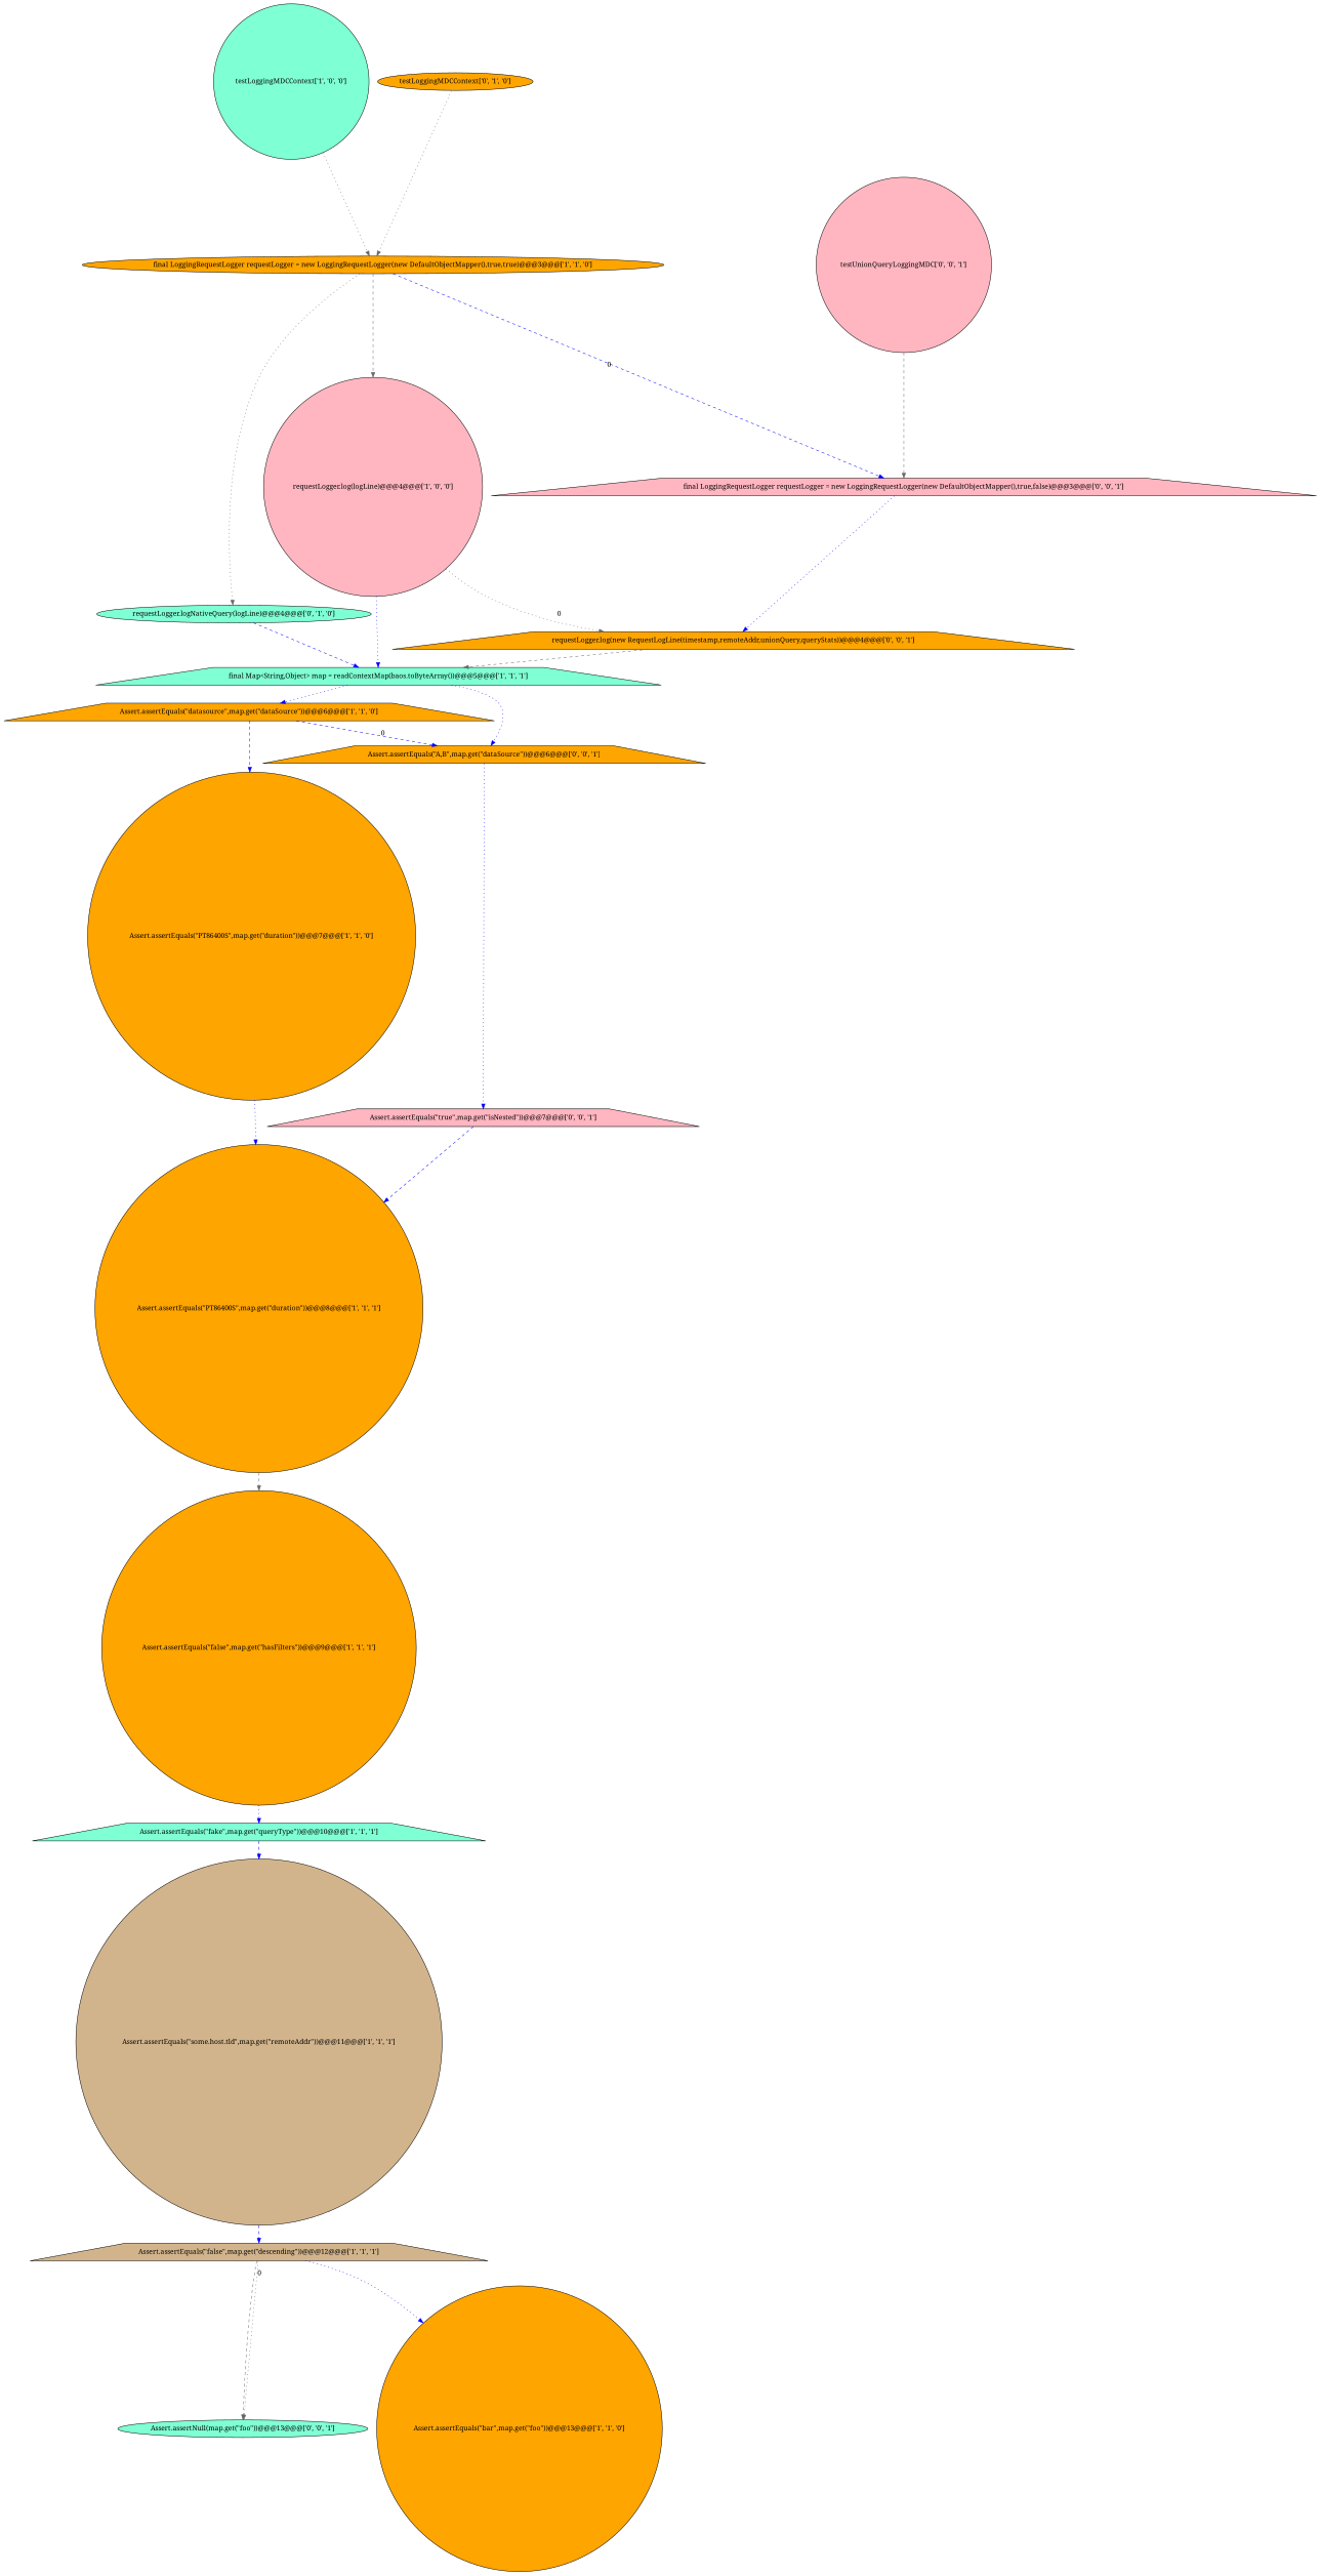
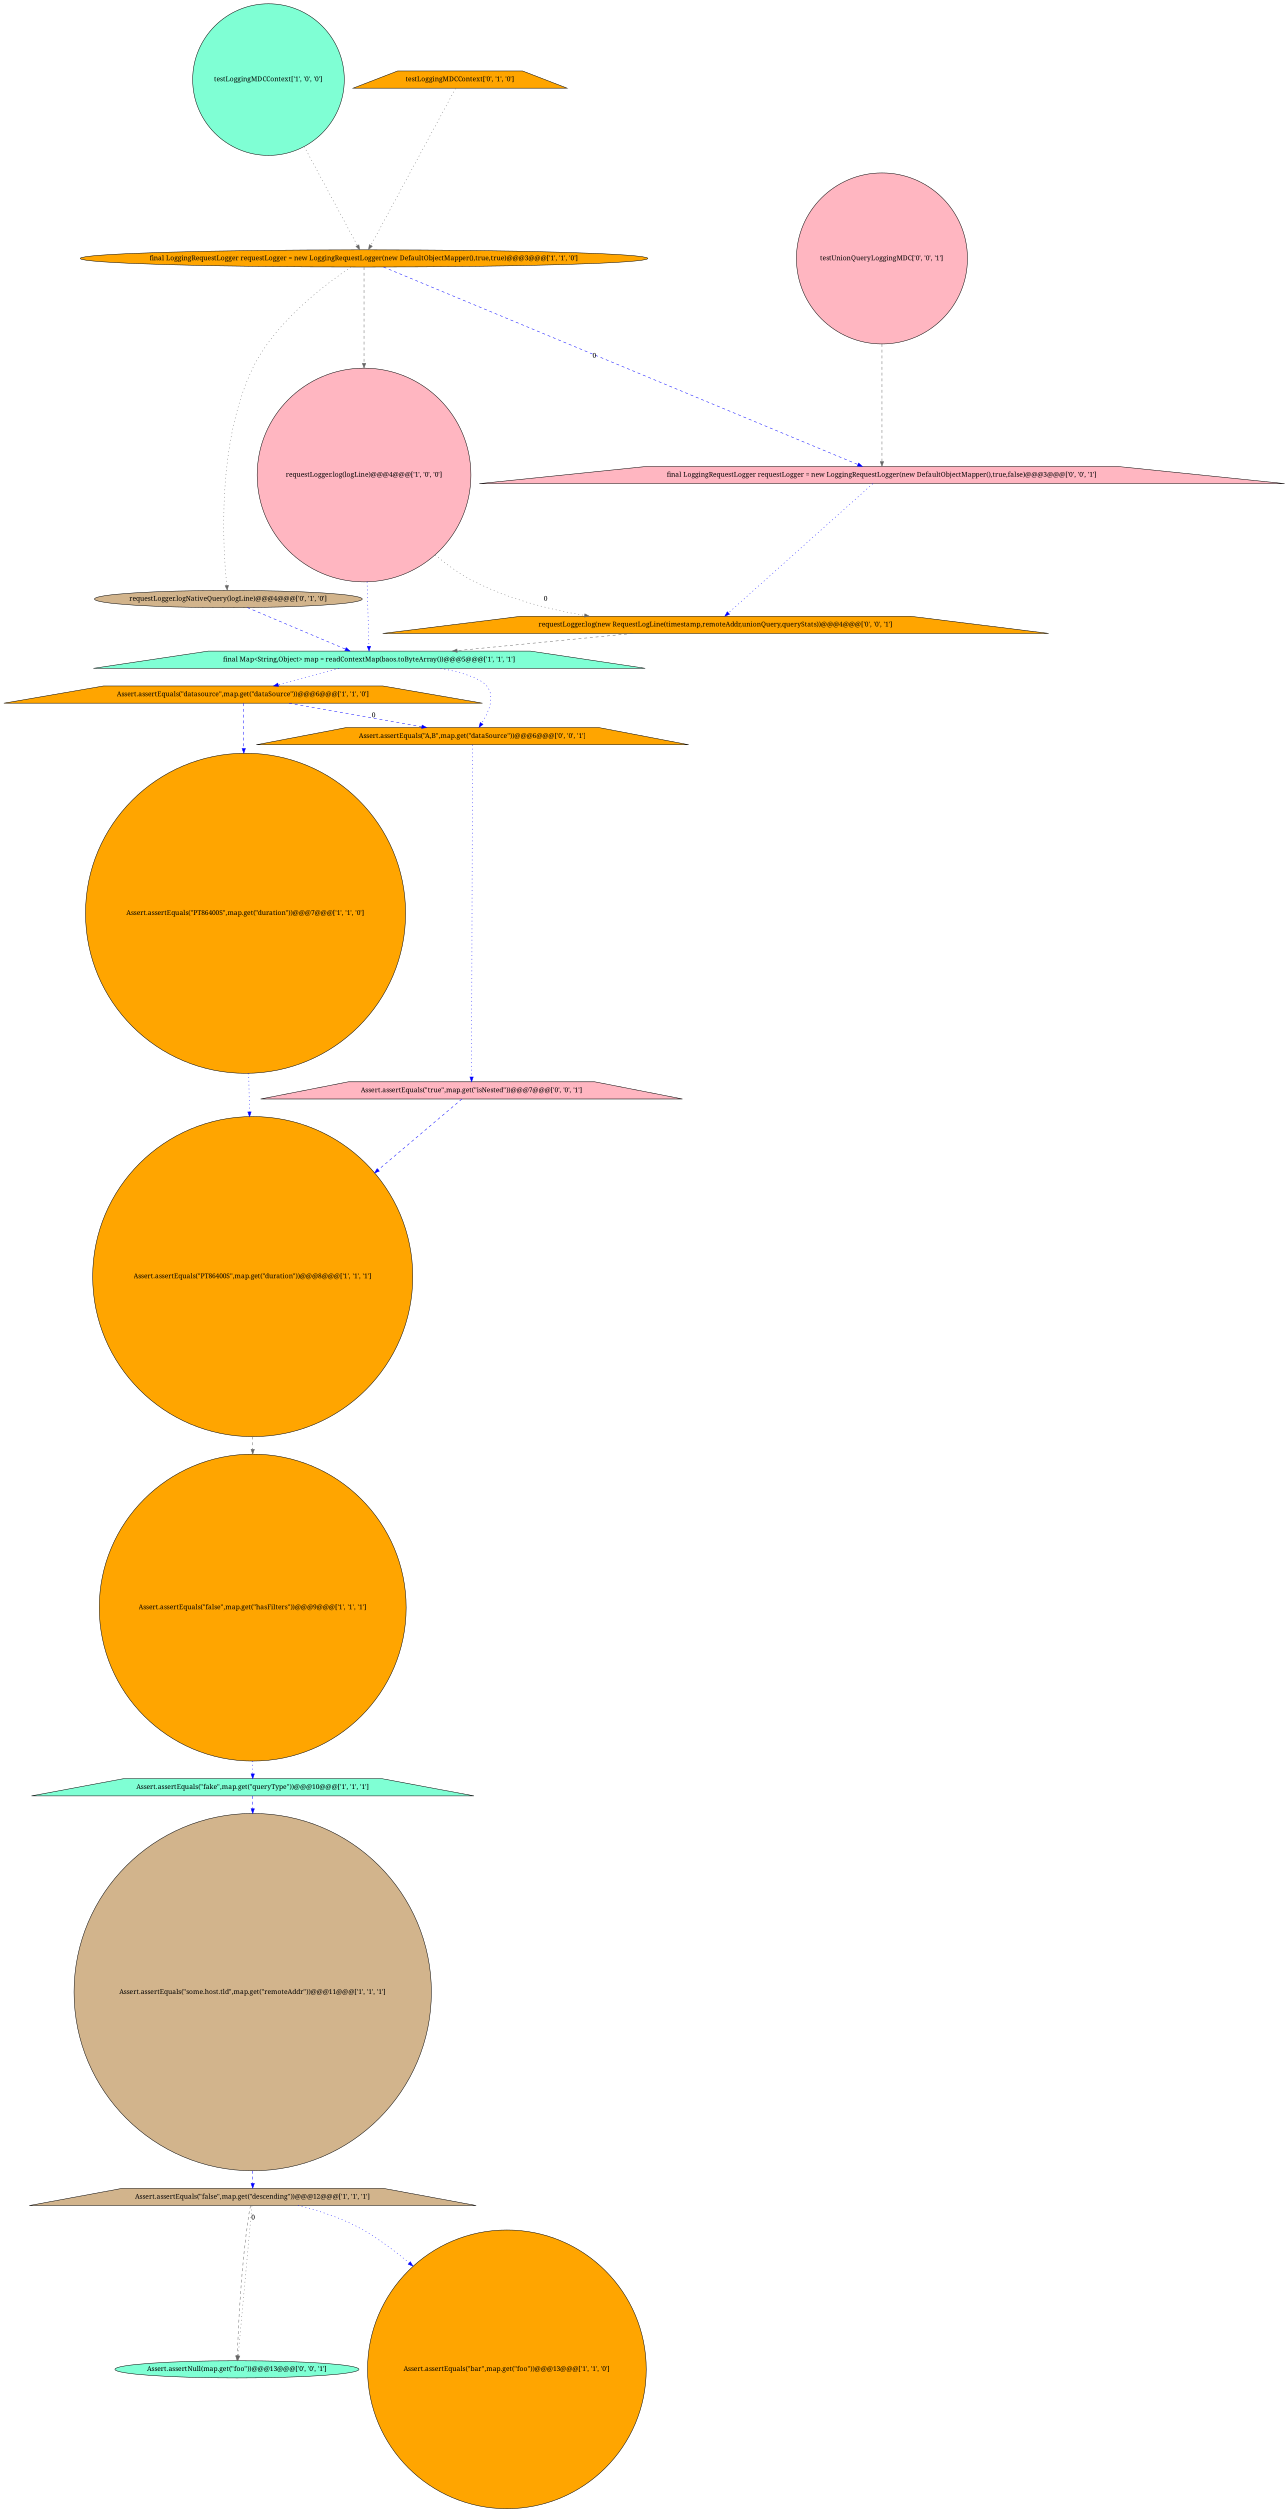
  digraph {
    fontname="Noto Serif"
    node [fillcolor=orange fontname="Noto Serif" shape=trapezium style=filled]
    edge [color=blue fontname="Noto Serif" style=dotted]
    n1 [fillcolor=aquamarine label="Assert.assertNull(map.get(\"foo\"))@@@13@@@['0', '0', '1']" shape=ellipse]
    n2 [label="Assert.assertEquals(\"datasource\",map.get(\"dataSource\"))@@@6@@@['1', '1', '0']"]
    n3 [label="Assert.assertEquals(\"PT86400S\",map.get(\"duration\"))@@@7@@@['1', '1', '0']" shape=circle]
    n4 [label="Assert.assertEquals(\"A,B\",map.get(\"dataSource\"))@@@6@@@['0', '0', '1']"]
    n5 [label="Assert.assertEquals(\"PT86400S\",map.get(\"duration\"))@@@8@@@['1', '1', '1']" shape=circle]
    n6 [fillcolor=lightpink label="Assert.assertEquals(\"true\",map.get(\"isNested\"))@@@7@@@['0', '0', '1']"]
    n7 [label="Assert.assertEquals(\"false\",map.get(\"hasFilters\"))@@@9@@@['1', '1', '1']" shape=circle]
    n8 [fillcolor=tan label="Assert.assertEquals(\"false\",map.get(\"descending\"))@@@12@@@['1', '1', '1']"]
    n9 [label="Assert.assertEquals(\"bar\",map.get(\"foo\"))@@@13@@@['1', '1', '0']" shape=circle]
    n10 [fillcolor=aquamarine label="testLoggingMDCContext['1', '0', '0']" shape=circle]
    n11 [label="final LoggingRequestLogger requestLogger = new LoggingRequestLogger(new DefaultObjectMapper(),true,true)@@@3@@@['1', '1', '0']" shape=ellipse]
    n12 [fillcolor=lightpink label="final LoggingRequestLogger requestLogger = new LoggingRequestLogger(new DefaultObjectMapper(),true,false)@@@3@@@['0', '0', '1']"]
    n13 [fillcolor=lightpink label="requestLogger.log(logLine)@@@4@@@['1', '0', '0']" shape=circle]
-   n14 [fillcolor=aquamarine label="requestLogger.logNativeQuery(logLine)@@@4@@@['0', '1', '0']" shape=ellipse]
+   n14 [fillcolor=tan label="requestLogger.logNativeQuery(logLine)@@@4@@@['0', '1', '0']" shape=ellipse]
    n15 [label="requestLogger.log(new RequestLogLine(timestamp,remoteAddr,unionQuery,queryStats))@@@4@@@['0', '0', '1']"]
    n16 [fillcolor=aquamarine label="final Map<String,Object> map = readContextMap(baos.toByteArray())@@@5@@@['1', '1', '1']"]
-   n17 [label="testLoggingMDCContext['0', '1', '0']" shape=ellipse]
+   n17 [label="testLoggingMDCContext['0', '1', '0']"]
    n18 [fillcolor=aquamarine label="Assert.assertEquals(\"fake\",map.get(\"queryType\"))@@@10@@@['1', '1', '1']"]
    n19 [fillcolor=tan label="Assert.assertEquals(\"some.host.tld\",map.get(\"remoteAddr\"))@@@11@@@['1', '1', '1']" shape=circle]
    n20 [fillcolor=lightpink label="testUnionQueryLoggingMDC['0', '0', '1']" shape=circle]
    n2 -> n3 [style=dashed]
    n2 -> n4 [label=0 style=dashed]
    n3 -> n5
    n4 -> n6
    n5 -> n7 [color=gray40 style=dashed]
    n6 -> n5 [style=dashed]
    n7 -> n18
    n8 -> n1 [color=gray40 label=0]
    n8 -> n1 [color=gray40 style=dashed]
    n8 -> n9
    n10 -> n11 [color=gray40]
    n11 -> n12 [label=0 style=dashed]
    n11 -> n13 [color=gray40 style=dashed]
    n11 -> n14 [color=gray40]
    n12 -> n15
    n13 -> n15 [color=gray40 label=0]
    n13 -> n16
    n14 -> n16 [style=dashed]
    n15 -> n16 [color=gray40 style=dashed]
    n16 -> n2
    n16 -> n4
    n17 -> n11 [color=gray40]
    n18 -> n19 [style=dashed]
    n19 -> n8 [style=dashed]
    n20 -> n12 [color=gray40 style=dashed]
  }
